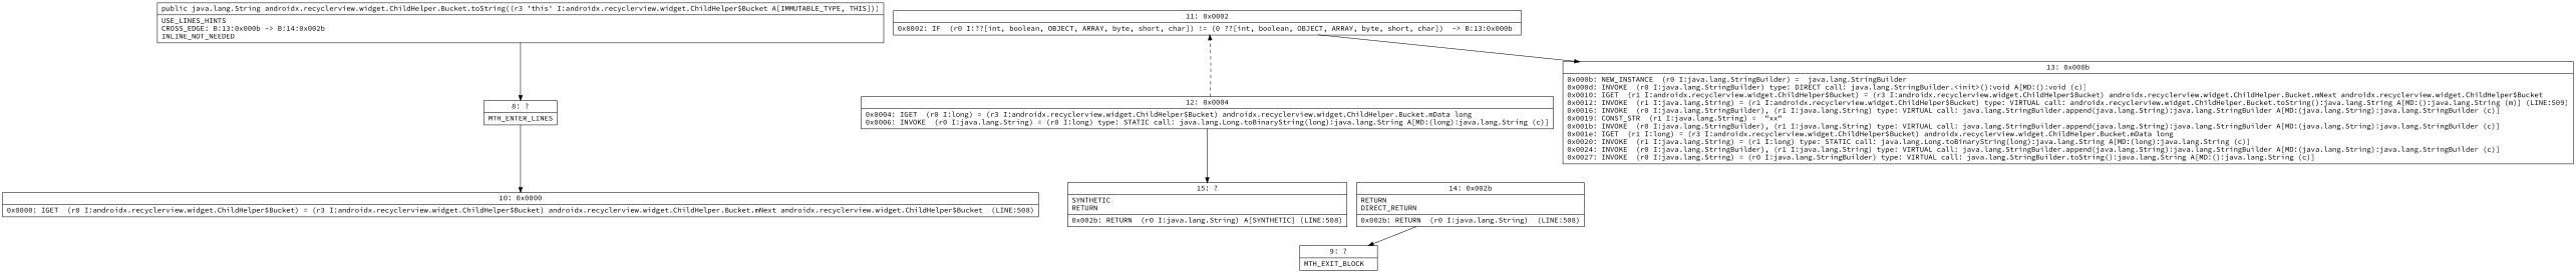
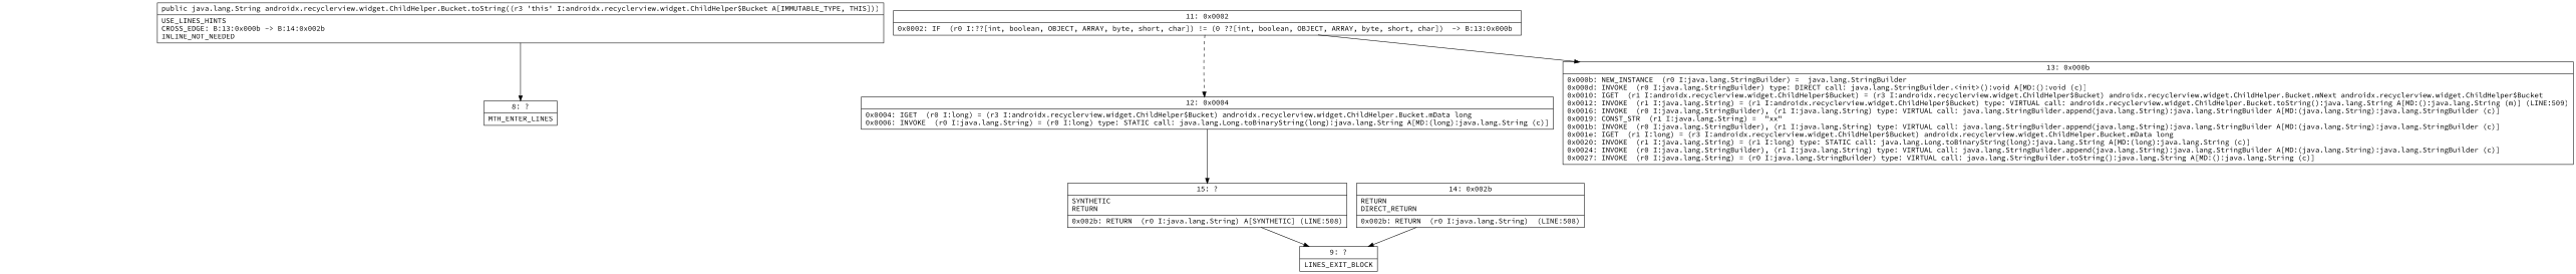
  digraph {
    fontname="Source Code Pro"
    node [fontname="Source Code Pro" shape=record]
    edge [fontname="Source Code Pro"]
    n1 [label="{8\:\ ?|MTH_ENTER_LINES\l}"]
-   n2 [label="{10\:\ 0x0000|0x0000: IGET  (r0 I:androidx.recyclerview.widget.ChildHelper$Bucket) = (r3 I:androidx.recyclerview.widget.ChildHelper$Bucket) androidx.recyclerview.widget.ChildHelper.Bucket.mNext androidx.recyclerview.widget.ChildHelper$Bucket  (LINE:508)\l}"]
    n3 [label="{11\:\ 0x0002|0x0002: IF  (r0 I:??[int, boolean, OBJECT, ARRAY, byte, short, char]) != (0 ??[int, boolean, OBJECT, ARRAY, byte, short, char])  \-\> B:13:0x000b \l}"]
    n4 [label="{12\:\ 0x0004|0x0004: IGET  (r0 I:long) = (r3 I:androidx.recyclerview.widget.ChildHelper$Bucket) androidx.recyclerview.widget.ChildHelper.Bucket.mData long \l0x0006: INVOKE  (r0 I:java.lang.String) = (r0 I:long) type: STATIC call: java.lang.Long.toBinaryString(long):java.lang.String A[MD:(long):java.lang.String (c)]\l}"]
    n5 [label="{13\:\ 0x000b|0x000b: NEW_INSTANCE  (r0 I:java.lang.StringBuilder) =  java.lang.StringBuilder \l0x000d: INVOKE  (r0 I:java.lang.StringBuilder) type: DIRECT call: java.lang.StringBuilder.\<init\>():void A[MD:():void (c)]\l0x0010: IGET  (r1 I:androidx.recyclerview.widget.ChildHelper$Bucket) = (r3 I:androidx.recyclerview.widget.ChildHelper$Bucket) androidx.recyclerview.widget.ChildHelper.Bucket.mNext androidx.recyclerview.widget.ChildHelper$Bucket \l0x0012: INVOKE  (r1 I:java.lang.String) = (r1 I:androidx.recyclerview.widget.ChildHelper$Bucket) type: VIRTUAL call: androidx.recyclerview.widget.ChildHelper.Bucket.toString():java.lang.String A[MD:():java.lang.String (m)] (LINE:509)\l0x0016: INVOKE  (r0 I:java.lang.StringBuilder), (r1 I:java.lang.String) type: VIRTUAL call: java.lang.StringBuilder.append(java.lang.String):java.lang.StringBuilder A[MD:(java.lang.String):java.lang.StringBuilder (c)]\l0x0019: CONST_STR  (r1 I:java.lang.String) =  \"xx\" \l0x001b: INVOKE  (r0 I:java.lang.StringBuilder), (r1 I:java.lang.String) type: VIRTUAL call: java.lang.StringBuilder.append(java.lang.String):java.lang.StringBuilder A[MD:(java.lang.String):java.lang.StringBuilder (c)]\l0x001e: IGET  (r1 I:long) = (r3 I:androidx.recyclerview.widget.ChildHelper$Bucket) androidx.recyclerview.widget.ChildHelper.Bucket.mData long \l0x0020: INVOKE  (r1 I:java.lang.String) = (r1 I:long) type: STATIC call: java.lang.Long.toBinaryString(long):java.lang.String A[MD:(long):java.lang.String (c)]\l0x0024: INVOKE  (r0 I:java.lang.StringBuilder), (r1 I:java.lang.String) type: VIRTUAL call: java.lang.StringBuilder.append(java.lang.String):java.lang.StringBuilder A[MD:(java.lang.String):java.lang.StringBuilder (c)]\l0x0027: INVOKE  (r0 I:java.lang.String) = (r0 I:java.lang.StringBuilder) type: VIRTUAL call: java.lang.StringBuilder.toString():java.lang.String A[MD:():java.lang.String (c)]\l}"]
    n6 [label="{15\:\ ?|SYNTHETIC\lRETURN\l|0x002b: RETURN  (r0 I:java.lang.String) A[SYNTHETIC] (LINE:508)\l}"]
-   n7 [label="{9\:\ ?|MTH_EXIT_BLOCK\l}"]
+   n7 [label="{9\:\ ?|LINES_EXIT_BLOCK\l}"]
    n8 [label="{14\:\ 0x002b|RETURN\lDIRECT_RETURN\l|0x002b: RETURN  (r0 I:java.lang.String)  (LINE:508)\l}"]
    n9 [label="{public java.lang.String androidx.recyclerview.widget.ChildHelper.Bucket.toString((r3 'this' I:androidx.recyclerview.widget.ChildHelper$Bucket A[IMMUTABLE_TYPE, THIS]))  | USE_LINES_HINTS\lCROSS_EDGE: B:13:0x000b \-\> B:14:0x002b\lINLINE_NOT_NEEDED\l}"]
-   n1 -> n2
-   n4 -> n3 [style=dashed]
+   n3 -> n4 [style=dashed]
    n3 -> n5
    n4 -> n6
+   n6 -> n7
    n8 -> n7
    n9 -> n1
  }
